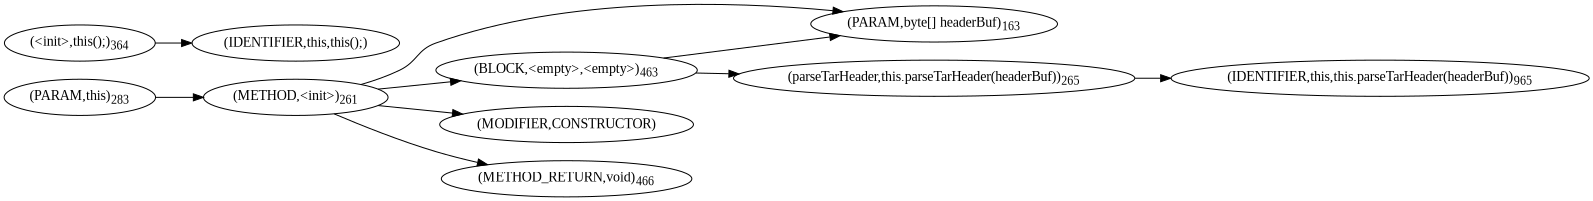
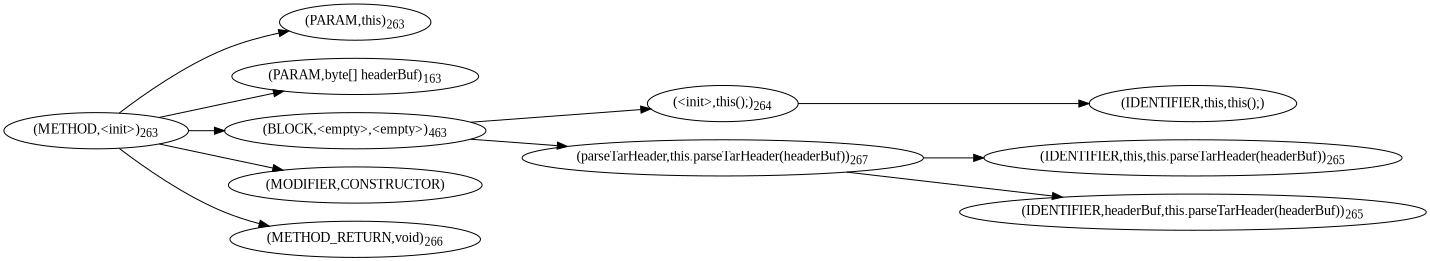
  digraph {
    fontname="Liberation Serif"
    rankdir=LR
    node [fontname="Liberation Serif"]
    edge [fontname="Liberation Serif"]
-   n1 [label=<(METHOD,&lt;init&gt;)<SUB>261</SUB>>]
-   n2 [label=<(PARAM,this)<SUB>283</SUB>>]
+   n1 [label=<(METHOD,&lt;init&gt;)<SUB>263</SUB>>]
+   n2 [label=<(PARAM,this)<SUB>263</SUB>>]
    n3 [label=<(PARAM,byte[] headerBuf)<SUB>163</SUB>>]
    n4 [label=<(BLOCK,&lt;empty&gt;,&lt;empty&gt;)<SUB>463</SUB>>]
    n5 [label=<(MODIFIER,CONSTRUCTOR)>]
-   n6 [label=<(METHOD_RETURN,void)<SUB>466</SUB>>]
-   n7 [label=<(&lt;init&gt;,this();)<SUB>364</SUB>>]
-   n8 [label=<(parseTarHeader,this.parseTarHeader(headerBuf))<SUB>265</SUB>>]
+   n6 [label=<(METHOD_RETURN,void)<SUB>266</SUB>>]
+   n7 [label=<(&lt;init&gt;,this();)<SUB>264</SUB>>]
+   n8 [label=<(parseTarHeader,this.parseTarHeader(headerBuf))<SUB>267</SUB>>]
    n9 [label=<(IDENTIFIER,this,this();)>]
-   n10 [label=<(IDENTIFIER,this,this.parseTarHeader(headerBuf))<SUB>965</SUB>>]
-   n2 -> n1
+   n10 [label=<(IDENTIFIER,this,this.parseTarHeader(headerBuf))<SUB>265</SUB>>]
+   n11 [label=<(IDENTIFIER,headerBuf,this.parseTarHeader(headerBuf))<SUB>265</SUB>>]
+   n1 -> n2
    n1 -> n3
    n1 -> n4
    n1 -> n5
    n1 -> n6
-   n4 -> n3
+   n4 -> n7
    n4 -> n8
    n7 -> n9
    n8 -> n10
+   n8 -> n11
  }
